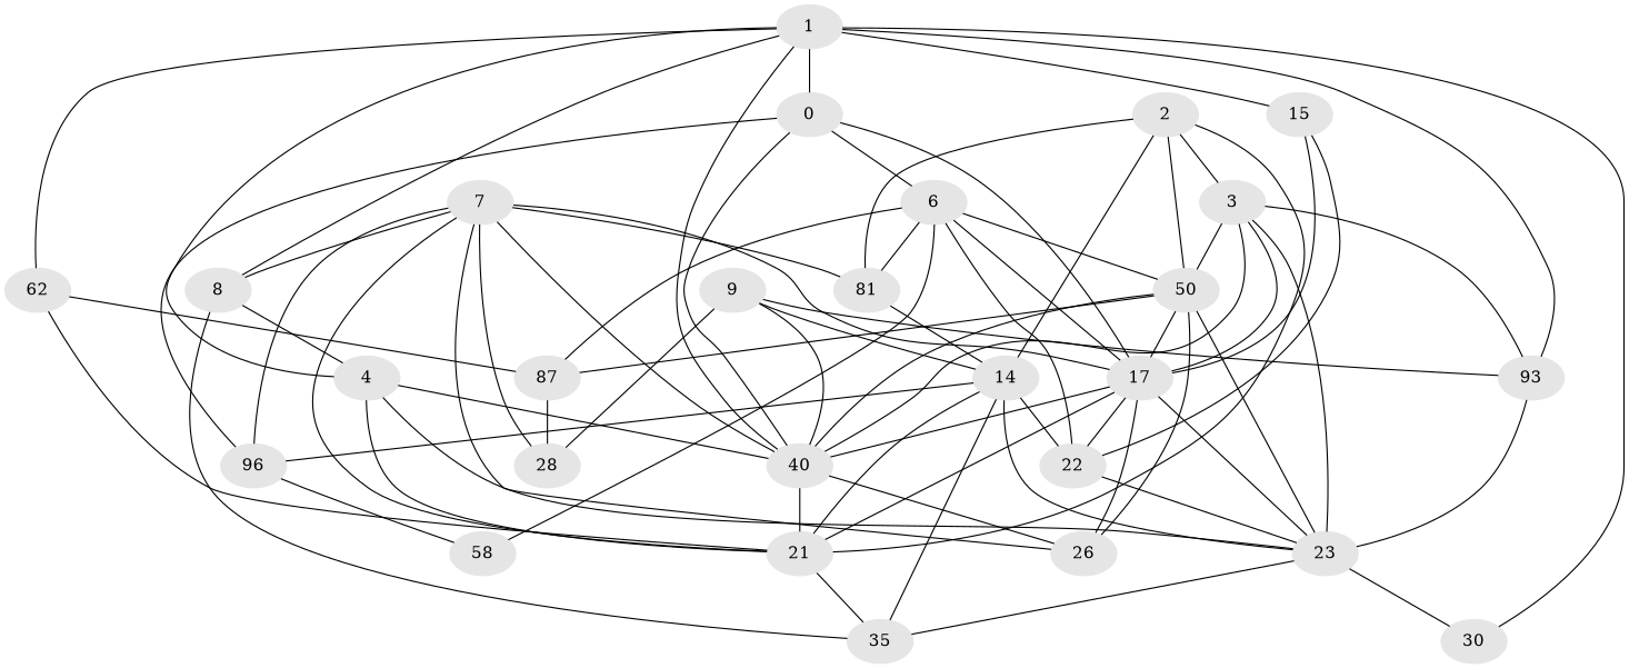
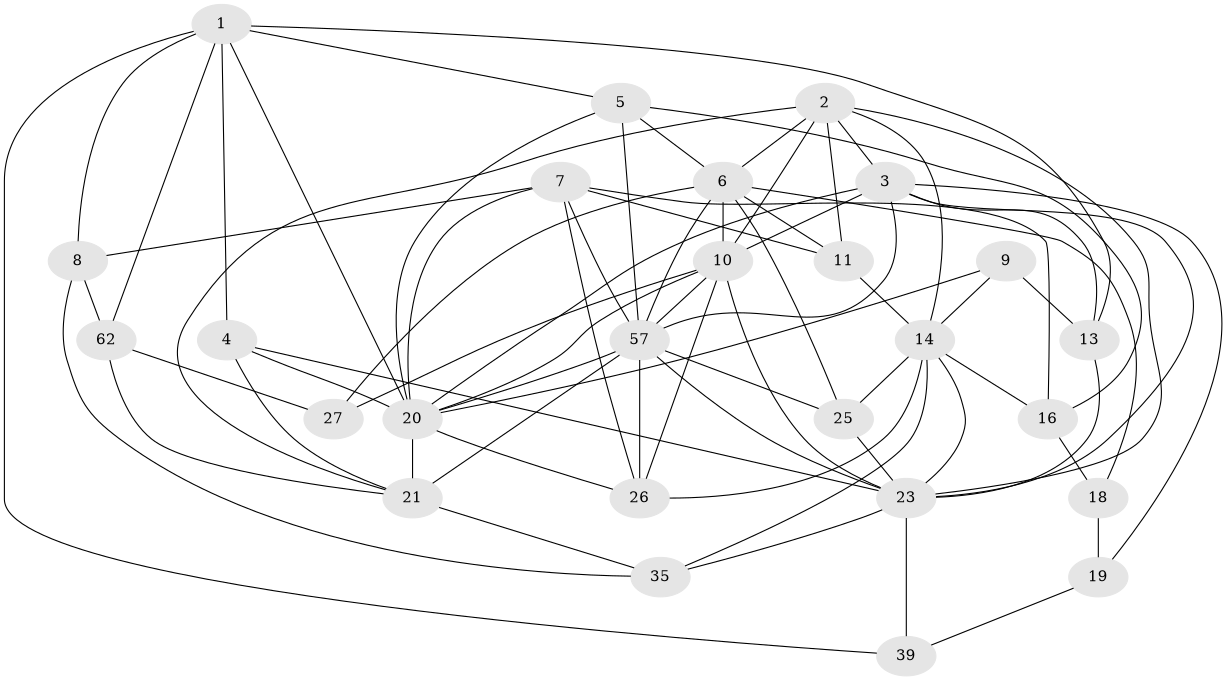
  graph {
    node [color=gray90 style=filled]
    edge [weight=1.0]
    1
    4
-   5 [label=0]
+   5
    8
    n5 [label=62]
-   13 [label=93]
-   15
-   20 [label=40]
-   30
+   13
+   20
+   30 [label=39]
    3
-   10 [label=50]
+   10
    23
-   17
+   17 [label=57]
+   19
    21
    6
-   16 [label=96]
+   16
    n18 [label=35]
-   27 [label=87]
-   22
+   27
+   22 [label=25]
    26
    2
-   11 [label=81]
+   11
    14
-   18 [label=58]
-   28
+   18
    7
    9
    1 -- 4
    1 -- 5
    1 -- 8
    1 -- n5
    1 -- 13
-   1 -- 15 [weight=2.0]
    1 -- 20
    1 -- 30
    4 -- 20
    4 -- 23
    4 -- 21
    5 -- 20
    5 -- 17
    5 -- 6
    5 -- 16
-   8 -- 4
+   8 -- n5
    8 -- n18
    n5 -- 21
    n5 -- 27
    13 -- 23
-   15 -- 17
-   15 -- 22
    20 -- 21 [weight=2.0]
    20 -- 26
    3 -- 13
    3 -- 20 [weight=2.0]
    3 -- 10
    3 -- 23
    3 -- 17
+   3 -- 19
    10 -- 20
    10 -- 23 [weight=3.0]
    10 -- 17
    10 -- 27
    10 -- 26
    23 -- 30
    23 -- n18
    17 -- 20
    17 -- 23
    17 -- 21
    17 -- 22
    17 -- 26
+   19 -- 30
    21 -- n18
    6 -- 10
    6 -- 17
    6 -- 27
    6 -- 22
    6 -- 11
    6 -- 18
    16 -- 18
-   27 -- 28
    22 -- 23
    2 -- 3
    2 -- 10 [weight=2.0]
+   2 -- 23
    2 -- 21
+   2 -- 6
    2 -- 11 [weight=2.0]
    2 -- 14
    11 -- 14 [weight=3.0]
    14 -- 23
-   14 -- 21
+   14 -- 26
    14 -- 16
    14 -- n18
    14 -- 22
+   18 -- 19
    7 -- 8
    7 -- 20
    7 -- 17 [weight=2.0]
-   7 -- 21
    7 -- 16
    7 -- 26
    7 -- 11
-   7 -- 28
    9 -- 13
    9 -- 20
    9 -- 14
-   9 -- 28
  }
